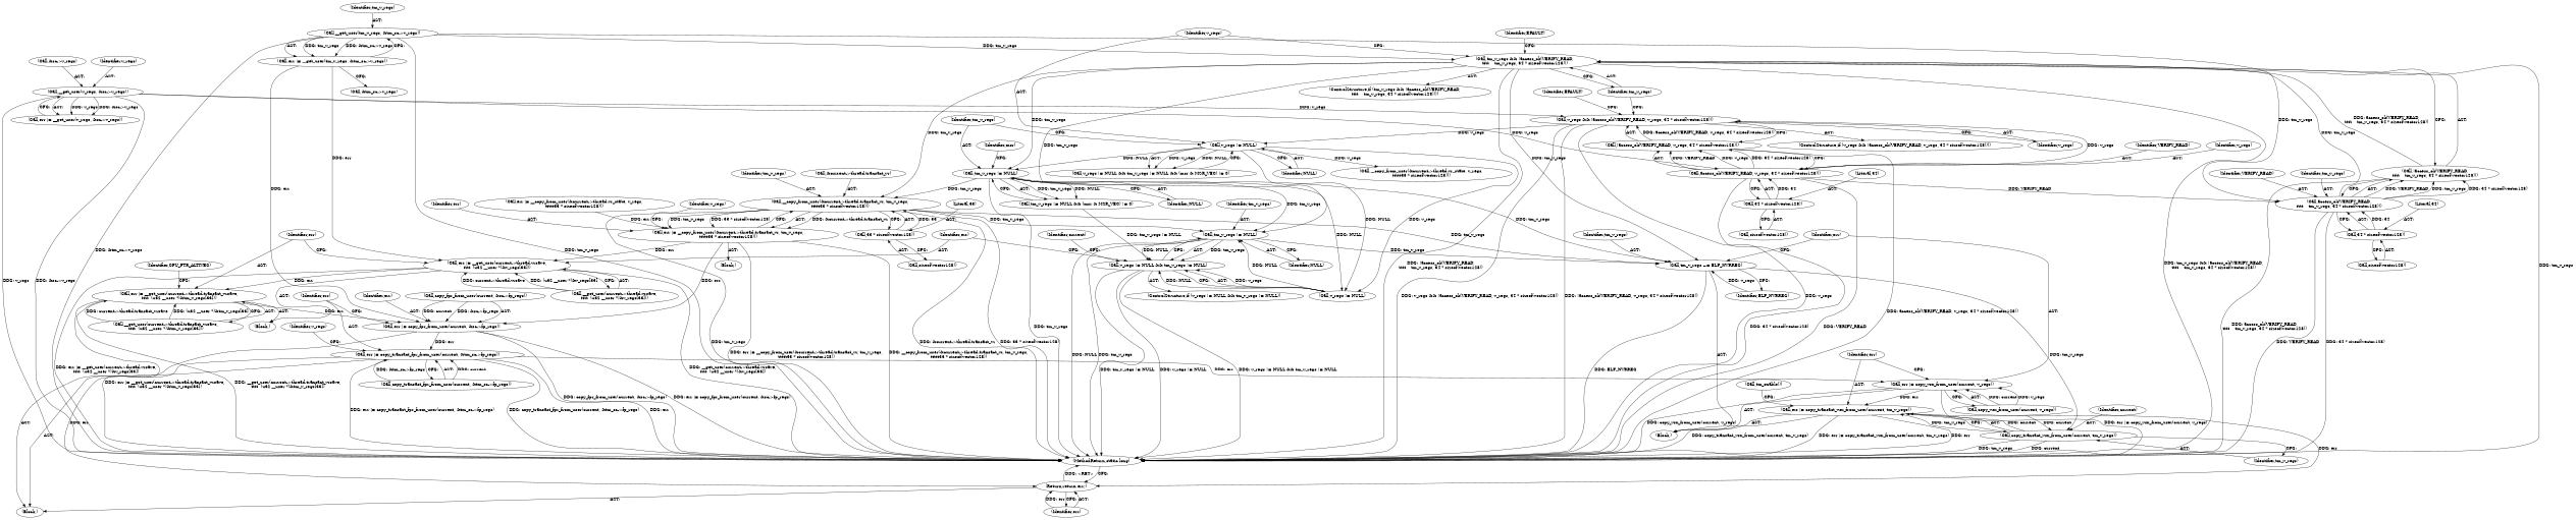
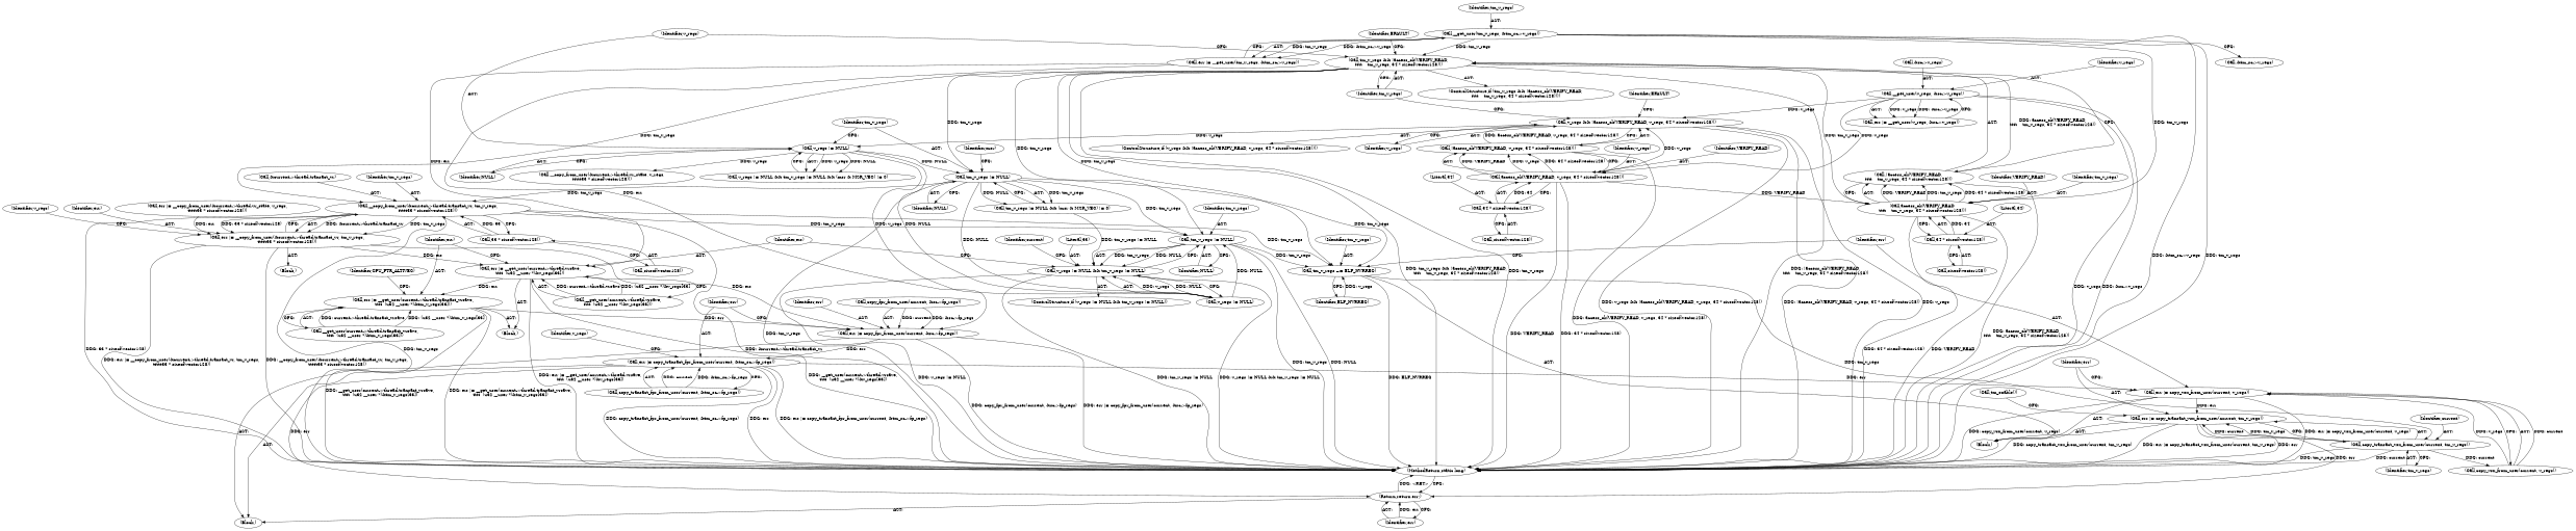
  digraph {
    n1 [label="(Call,__copy_from_user(&current->thread.transact_vr, tm_v_regs,\n\t\t\t\t\t33 * sizeof(vector128)))"]
    n2 [label="(Call,33 * sizeof(vector128))"]
    n3 [label="(Call,err |= __copy_from_user(&current->thread.transact_vr, tm_v_regs,\n\t\t\t\t\t33 * sizeof(vector128)))"]
    n4 [label="(Call,tm_v_regs != NULL)"]
    n5 [label="(Call,tm_v_regs += ELF_NVRREG)"]
    n6 [label="(MethodReturn,static long)"]
    n7 [label="(Call,sizeof(vector128))"]
    n8 [label="(Call,err |= __get_user(current->thread.vrsave,\n\t\t\t\t  (u32 __user *)&v_regs[33]))"]
    n9 [label="(Call,err |= copy_fpr_from_user(current, &sc->fp_regs))"]
    n10 [label="(Block,)"]
    n11 [label="(Call,v_regs != NULL && tm_v_regs != NULL)"]
    n12 [label="(Identifier,NULL)"]
    n13 [label="(Block,)"]
    n14 [label="(Call,copy_transact_vsx_from_user(current, tm_v_regs))"]
    n15 [label="(Identifier,ELF_NVRREG)"]
    n16 [label="(Return,return err;)"]
    n17 [label="(Call,tm_v_regs != NULL)"]
    n18 [label="(Call,v_regs != NULL)"]
    n19 [label="(Call,tm_v_regs != NULL && (msr & MSR_VEC) != 0)"]
    n20 [label="(Identifier,NULL)"]
    n21 [label="(Call,tm_v_regs && !access_ok(VERIFY_READ,\n\t\t\t\t    tm_v_regs, 34 * sizeof(vector128)))"]
    n22 [label="(Call,!access_ok(VERIFY_READ,\n\t\t\t\t    tm_v_regs, 34 * sizeof(vector128)))"]
    n23 [label="(Identifier,tm_v_regs)"]
    n24 [label="(ControlStructure,if (tm_v_regs && !access_ok(VERIFY_READ,\n\t\t\t\t    tm_v_regs, 34 * sizeof(vector128))))"]
    n25 [label="(Call,access_ok(VERIFY_READ,\n\t\t\t\t    tm_v_regs, 34 * sizeof(vector128)))"]
    n26 [label="(Call,v_regs && !access_ok(VERIFY_READ, v_regs, 34 * sizeof(vector128)))"]
    n27 [label="(Call,34 * sizeof(vector128))"]
    n28 [label="(Call,sizeof(vector128))"]
    n29 [label="(Call,access_ok(VERIFY_READ, v_regs, 34 * sizeof(vector128)))"]
    n30 [label="(Call,34 * sizeof(vector128))"]
    n31 [label="(Call,!access_ok(VERIFY_READ, v_regs, 34 * sizeof(vector128)))"]
    n32 [label="(Call,sizeof(vector128))"]
    n33 [label="(Call,v_regs != NULL)"]
    n34 [label="(ControlStructure,if (v_regs && !access_ok(VERIFY_READ, v_regs, 34 * sizeof(vector128))))"]
    n35 [label="(Identifier,v_regs)"]
    n36 [label="(Call,__get_user(v_regs, &sc->v_regs))"]
    n37 [label="(Call,err |= __get_user(v_regs, &sc->v_regs))"]
    n38 [label="(Call,&sc->v_regs)"]
    n39 [label="(Call,__get_user(tm_v_regs, &tm_sc->v_regs))"]
    n40 [label="(Call,err |= __get_user(tm_v_regs, &tm_sc->v_regs))"]
    n41 [label="(Call,&tm_sc->v_regs)"]
    n42 [label="(Call,v_regs != NULL && tm_v_regs != NULL && (msr & MSR_VEC) != 0)"]
    n43 [label="(Identifier,NULL)"]
    n44 [label="(Call,__copy_from_user(&current->thread.vr_state, v_regs,\n\t\t\t\t\t33 * sizeof(vector128)))"]
    n45 [label="(Call,err |= __get_user(current->thread.transact_vrsave,\n\t\t\t\t  (u32 __user *)&tm_v_regs[33]))"]
    n46 [label="(Call,__get_user(current->thread.vrsave,\n\t\t\t\t  (u32 __user *)&v_regs[33]))"]
    n47 [label="(Block,)"]
    n48 [label="(Call,err |= copy_transact_fpr_from_user(current, &tm_sc->fp_regs))"]
    n49 [label="(Block,)"]
    n50 [label="(Call,__get_user(current->thread.transact_vrsave,\n\t\t\t\t  (u32 __user *)&tm_v_regs[33]))"]
    n51 [label="(Call,err |= copy_vsx_from_user(current, v_regs))"]
    n52 [label="(Call,copy_transact_fpr_from_user(current, &tm_sc->fp_regs))"]
    n53 [label="(Call,copy_fpr_from_user(current, &sc->fp_regs))"]
    n54 [label="(Call,err |= copy_transact_vsx_from_user(current, tm_v_regs))"]
    n55 [label="(Call,copy_vsx_from_user(current, v_regs))"]
    n56 [label="(Identifier,err)"]
    n57 [label="(Identifier,tm_v_regs)"]
    n58 [label="(ControlStructure,if (v_regs != NULL && tm_v_regs != NULL))"]
    n59 [label="(Identifier,err)"]
    n60 [label="(Call,&current->thread.transact_vr)"]
    n61 [label="(Literal,34)"]
    n62 [label="(Identifier,VERIFY_READ)"]
    n63 [label="(Identifier,EFAULT)"]
    n64 [label="(Identifier,tm_v_regs)"]
    n65 [label="(Identifier,v_regs)"]
    n66 [label="(Identifier,tm_v_regs)"]
    n67 [label="(Identifier,err)"]
    n68 [label="(Identifier,err)"]
    n69 [label="(Identifier,err)"]
    n70 [label="(Identifier,v_regs)"]
    n71 [label="(Identifier,err)"]
    n72 [label="(Identifier,v_regs)"]
    n73 [label="(Identifier,EFAULT)"]
    n74 [label="(Identifier,current)"]
    n75 [label="(Identifier,CPU_FTR_ALTIVEC)"]
    n76 [label="(Identifier,tm_v_regs)"]
    n77 [label="(Identifier,msr)"]
    n78 [label="(Literal,34)"]
    n79 [label="(Identifier,VERIFY_READ)"]
    n80 [label="(Identifier,err)"]
    n81 [label="(Identifier,v_regs)"]
    n82 [label="(Call,err |= __copy_from_user(&current->thread.vr_state, v_regs,\n\t\t\t\t\t33 * sizeof(vector128)))"]
    n83 [label="(Call,tm_enable())"]
    n84 [label="(Identifier,err)"]
    n85 [label="(Identifier,tm_v_regs)"]
    n86 [label="(Literal,33)"]
    n87 [label="(Identifier,current)"]
    n88 [label="(Identifier,v_regs)"]
    n89 [label="(Identifier,tm_v_regs)"]
    n90 [label="(Identifier,tm_v_regs)"]
    n1 -> n2 [label="CFG: "]
    n1 -> n3 [label="AST: "]
    n1 -> n3 [label="DDG: &current->thread.transact_vr"]
    n1 -> n3 [label="DDG: tm_v_regs"]
    n1 -> n3 [label="DDG: 33 * sizeof(vector128)"]
    n1 -> n4 [label="DDG: tm_v_regs"]
    n1 -> n5 [label="DDG: tm_v_regs"]
    n1 -> n6 [label="DDG: 33 * sizeof(vector128)"]
    n1 -> n6 [label="DDG: tm_v_regs"]
    n1 -> n6 [label="DDG: &current->thread.transact_vr"]
    n2 -> n1 [label="AST: "]
    n2 -> n1 [label="DDG: 33"]
    n2 -> n7 [label="CFG: "]
    n3 -> n1 [label="CFG: "]
    n3 -> n6 [label="DDG: err |= __copy_from_user(&current->thread.transact_vr, tm_v_regs,\n\t\t\t\t\t33 * sizeof(vector128))"]
    n3 -> n6 [label="DDG: __copy_from_user(&current->thread.transact_vr, tm_v_regs,\n\t\t\t\t\t33 * sizeof(vector128))"]
    n3 -> n8 [label="DDG: err"]
    n3 -> n9 [label="DDG: err"]
    n3 -> n10 [label="AST: "]
    n4 -> n5 [label="DDG: tm_v_regs"]
    n4 -> n6 [label="DDG: tm_v_regs"]
    n4 -> n6 [label="DDG: NULL"]
    n4 -> n11 [label="AST: "]
    n4 -> n11 [label="DDG: tm_v_regs"]
    n4 -> n11 [label="DDG: NULL"]
    n4 -> n12 [label="CFG: "]
    n5 -> n6 [label="DDG: ELF_NVRREG"]
    n5 -> n13 [label="AST: "]
    n5 -> n14 [label="DDG: tm_v_regs"]
    n5 -> n15 [label="CFG: "]
    n6 -> n16 [label="CFG: "]
    n7 -> n2 [label="AST: "]
    n8 -> n6 [label="DDG: __get_user(current->thread.vrsave,\n\t\t\t\t  (u32 __user *)&v_regs[33])"]
    n8 -> n6 [label="DDG: err |= __get_user(current->thread.vrsave,\n\t\t\t\t  (u32 __user *)&v_regs[33])"]
    n8 -> n45 [label="DDG: err"]
    n8 -> n46 [label="CFG: "]
    n8 -> n47 [label="AST: "]
    n9 -> n6 [label="DDG: copy_fpr_from_user(current, &sc->fp_regs)"]
    n9 -> n6 [label="DDG: err |= copy_fpr_from_user(current, &sc->fp_regs)"]
    n9 -> n48 [label="DDG: err"]
    n9 -> n49 [label="AST: "]
    n11 -> n4 [label="CFG: "]
    n11 -> n6 [label="DDG: tm_v_regs != NULL"]
    n11 -> n6 [label="DDG: v_regs != NULL && tm_v_regs != NULL"]
    n11 -> n6 [label="DDG: v_regs != NULL"]
    n11 -> n18 [label="CFG: "]
    n11 -> n58 [label="AST: "]
    n12 -> n4 [label="AST: "]
    n14 -> n6 [label="DDG: current"]
    n14 -> n6 [label="DDG: tm_v_regs"]
    n14 -> n54 [label="AST: "]
    n14 -> n54 [label="DDG: current"]
    n14 -> n54 [label="DDG: tm_v_regs"]
    n14 -> n57 [label="CFG: "]
    n15 -> n5 [label="DDG: v_regs"]
    n16 -> n6 [label="DDG: <RET>"]
    n16 -> n49 [label="AST: "]
    n16 -> n56 [label="CFG: "]
    n17 -> n1 [label="DDG: tm_v_regs"]
    n17 -> n4 [label="DDG: tm_v_regs"]
    n17 -> n5 [label="DDG: tm_v_regs"]
    n17 -> n6 [label="DDG: tm_v_regs"]
    n17 -> n18 [label="DDG: NULL"]
    n17 -> n19 [label="AST: "]
    n17 -> n19 [label="DDG: tm_v_regs"]
    n17 -> n19 [label="DDG: NULL"]
    n17 -> n20 [label="CFG: "]
    n18 -> n4 [label="DDG: NULL"]
    n18 -> n11 [label="AST: "]
    n18 -> n11 [label="DDG: v_regs"]
    n18 -> n11 [label="DDG: NULL"]
    n19 -> n11 [label="DDG: tm_v_regs != NULL"]
    n19 -> n17 [label="CFG: "]
    n20 -> n17 [label="AST: "]
    n21 -> n1 [label="DDG: tm_v_regs"]
    n21 -> n4 [label="DDG: tm_v_regs"]
    n21 -> n5 [label="DDG: tm_v_regs"]
    n21 -> n6 [label="DDG: tm_v_regs && !access_ok(VERIFY_READ,\n\t\t\t\t    tm_v_regs, 34 * sizeof(vector128))"]
    n21 -> n6 [label="DDG: tm_v_regs"]
    n21 -> n6 [label="DDG: !access_ok(VERIFY_READ,\n\t\t\t\t    tm_v_regs, 34 * sizeof(vector128))"]
    n21 -> n17 [label="DDG: tm_v_regs"]
    n21 -> n22 [label="CFG: "]
    n21 -> n23 [label="CFG: "]
    n21 -> n24 [label="AST: "]
    n22 -> n6 [label="DDG: access_ok(VERIFY_READ,\n\t\t\t\t    tm_v_regs, 34 * sizeof(vector128))"]
    n22 -> n21 [label="AST: "]
    n22 -> n21 [label="DDG: access_ok(VERIFY_READ,\n\t\t\t\t    tm_v_regs, 34 * sizeof(vector128))"]
    n22 -> n25 [label="CFG: "]
    n23 -> n21 [label="AST: "]
    n23 -> n26 [label="CFG: "]
    n25 -> n6 [label="DDG: 34 * sizeof(vector128)"]
    n25 -> n6 [label="DDG: VERIFY_READ"]
    n25 -> n21 [label="DDG: tm_v_regs"]
    n25 -> n22 [label="AST: "]
    n25 -> n22 [label="DDG: VERIFY_READ"]
    n25 -> n22 [label="DDG: tm_v_regs"]
    n25 -> n22 [label="DDG: 34 * sizeof(vector128)"]
    n25 -> n27 [label="CFG: "]
    n26 -> n6 [label="DDG: v_regs && !access_ok(VERIFY_READ, v_regs, 34 * sizeof(vector128))"]
    n26 -> n6 [label="DDG: !access_ok(VERIFY_READ, v_regs, 34 * sizeof(vector128))"]
    n26 -> n6 [label="DDG: v_regs"]
    n26 -> n31 [label="CFG: "]
    n26 -> n33 [label="DDG: v_regs"]
    n26 -> n34 [label="AST: "]
    n26 -> n35 [label="CFG: "]
    n27 -> n25 [label="AST: "]
    n27 -> n25 [label="DDG: 34"]
    n27 -> n28 [label="CFG: "]
    n28 -> n27 [label="AST: "]
    n29 -> n6 [label="DDG: VERIFY_READ"]
    n29 -> n6 [label="DDG: 34 * sizeof(vector128)"]
    n29 -> n25 [label="DDG: VERIFY_READ"]
    n29 -> n26 [label="DDG: v_regs"]
    n29 -> n30 [label="CFG: "]
    n29 -> n31 [label="AST: "]
    n29 -> n31 [label="DDG: VERIFY_READ"]
    n29 -> n31 [label="DDG: v_regs"]
    n29 -> n31 [label="DDG: 34 * sizeof(vector128)"]
    n30 -> n29 [label="AST: "]
    n30 -> n29 [label="DDG: 34"]
    n30 -> n32 [label="CFG: "]
    n31 -> n6 [label="DDG: access_ok(VERIFY_READ, v_regs, 34 * sizeof(vector128))"]
    n31 -> n26 [label="AST: "]
    n31 -> n26 [label="DDG: access_ok(VERIFY_READ, v_regs, 34 * sizeof(vector128))"]
    n31 -> n29 [label="CFG: "]
    n32 -> n30 [label="AST: "]
    n33 -> n17 [label="DDG: NULL"]
    n33 -> n18 [label="DDG: v_regs"]
    n33 -> n18 [label="DDG: NULL"]
    n33 -> n42 [label="AST: "]
    n33 -> n42 [label="DDG: v_regs"]
    n33 -> n42 [label="DDG: NULL"]
    n33 -> n43 [label="CFG: "]
    n33 -> n44 [label="DDG: v_regs"]
    n35 -> n26 [label="AST: "]
    n36 -> n6 [label="DDG: v_regs"]
    n36 -> n6 [label="DDG: &sc->v_regs"]
    n36 -> n26 [label="DDG: v_regs"]
    n36 -> n29 [label="DDG: v_regs"]
    n36 -> n37 [label="AST: "]
    n36 -> n37 [label="DDG: v_regs"]
    n36 -> n37 [label="DDG: &sc->v_regs"]
    n37 -> n36 [label="CFG: "]
    n38 -> n36 [label="AST: "]
    n39 -> n6 [label="DDG: &tm_sc->v_regs"]
    n39 -> n6 [label="DDG: tm_v_regs"]
    n39 -> n21 [label="DDG: tm_v_regs"]
    n39 -> n25 [label="DDG: tm_v_regs"]
    n39 -> n40 [label="AST: "]
    n39 -> n40 [label="DDG: tm_v_regs"]
    n39 -> n40 [label="DDG: &tm_sc->v_regs"]
-   n40 -> n41 [label="CFG: "]
+   n39 -> n41 [label="CFG: "]
    n40 -> n8 [label="DDG: err"]
    n40 -> n9 [label="DDG: err"]
    n40 -> n39 [label="CFG: "]
    n42 -> n33 [label="CFG: "]
    n43 -> n33 [label="AST: "]
    n45 -> n6 [label="DDG: __get_user(current->thread.transact_vrsave,\n\t\t\t\t  (u32 __user *)&tm_v_regs[33])"]
    n45 -> n6 [label="DDG: err |= __get_user(current->thread.transact_vrsave,\n\t\t\t\t  (u32 __user *)&tm_v_regs[33])"]
    n45 -> n9 [label="DDG: err"]
    n45 -> n47 [label="AST: "]
    n45 -> n50 [label="CFG: "]
    n46 -> n8 [label="AST: "]
    n46 -> n8 [label="DDG: current->thread.vrsave"]
    n46 -> n8 [label="DDG: (u32 __user *)&v_regs[33]"]
    n48 -> n6 [label="DDG: copy_transact_fpr_from_user(current, &tm_sc->fp_regs)"]
    n48 -> n6 [label="DDG: err"]
    n48 -> n6 [label="DDG: err |= copy_transact_fpr_from_user(current, &tm_sc->fp_regs)"]
    n48 -> n16 [label="DDG: err"]
    n48 -> n49 [label="AST: "]
    n48 -> n51 [label="DDG: err"]
    n48 -> n52 [label="CFG: "]
    n50 -> n45 [label="AST: "]
    n50 -> n45 [label="DDG: current->thread.transact_vrsave"]
    n50 -> n45 [label="DDG: (u32 __user *)&tm_v_regs[33]"]
    n51 -> n6 [label="DDG: copy_vsx_from_user(current, v_regs)"]
    n51 -> n6 [label="DDG: err |= copy_vsx_from_user(current, v_regs)"]
    n51 -> n13 [label="AST: "]
    n51 -> n54 [label="DDG: err"]
    n51 -> n55 [label="CFG: "]
    n52 -> n48 [label="AST: "]
    n52 -> n48 [label="DDG: current"]
    n52 -> n48 [label="DDG: &tm_sc->fp_regs"]
    n53 -> n9 [label="AST: "]
    n53 -> n9 [label="DDG: current"]
    n53 -> n9 [label="DDG: &sc->fp_regs"]
    n54 -> n6 [label="DDG: copy_transact_vsx_from_user(current, tm_v_regs)"]
    n54 -> n6 [label="DDG: err |= copy_transact_vsx_from_user(current, tm_v_regs)"]
    n54 -> n6 [label="DDG: err"]
    n54 -> n13 [label="AST: "]
    n54 -> n14 [label="CFG: "]
    n54 -> n16 [label="DDG: err"]
-   n55 -> n14 [label="DDG: current"]
+   n14 -> n55 [label="DDG: current"]
    n55 -> n51 [label="AST: "]
    n55 -> n51 [label="DDG: current"]
    n55 -> n51 [label="DDG: v_regs"]
    n56 -> n16 [label="AST: "]
    n56 -> n16 [label="DDG: err"]
    n57 -> n14 [label="AST: "]
    n59 -> n5 [label="CFG: "]
    n59 -> n51 [label="AST: "]
    n60 -> n1 [label="AST: "]
    n61 -> n27 [label="AST: "]
    n62 -> n25 [label="AST: "]
    n63 -> n21 [label="CFG: "]
    n64 -> n1 [label="AST: "]
    n65 -> n3 [label="CFG: "]
    n66 -> n17 [label="AST: "]
    n66 -> n33 [label="CFG: "]
    n67 -> n51 [label="CFG: "]
    n67 -> n54 [label="AST: "]
    n68 -> n3 [label="AST: "]
    n69 -> n8 [label="CFG: "]
    n69 -> n45 [label="AST: "]
    n70 -> n48 [label="CFG: "]
    n71 -> n9 [label="CFG: "]
    n71 -> n48 [label="AST: "]
    n72 -> n36 [label="AST: "]
    n73 -> n26 [label="CFG: "]
    n74 -> n14 [label="AST: "]
    n75 -> n45 [label="CFG: "]
    n76 -> n25 [label="AST: "]
    n77 -> n17 [label="CFG: "]
    n78 -> n30 [label="AST: "]
    n79 -> n29 [label="AST: "]
    n80 -> n9 [label="AST: "]
    n81 -> n29 [label="AST: "]
    n82 -> n3 [label="DDG: err"]
    n83 -> n54 [label="CFG: "]
    n84 -> n8 [label="AST: "]
    n84 -> n11 [label="CFG: "]
    n85 -> n39 [label="AST: "]
-   n86 -> n2 [label="AST: "]
+   n86 -> n11 [label="AST: "]
    n87 -> n11 [label="CFG: "]
    n88 -> n21 [label="CFG: "]
    n88 -> n33 [label="AST: "]
    n89 -> n5 [label="AST: "]
    n90 -> n4 [label="AST: "]
  }
